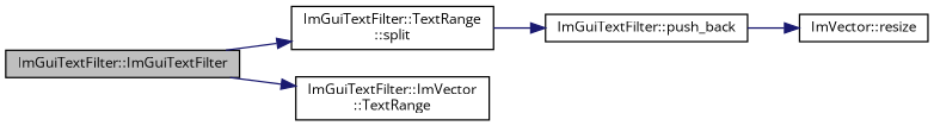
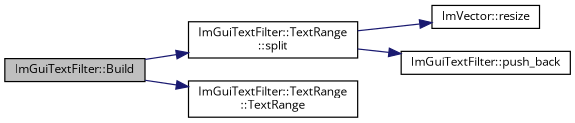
  digraph {
    fontname="Open Sans"
    rankdir=LR
    node [color=black fillcolor=white fontname="Open Sans" fontsize=10 shape=record style=filled]
    edge [color=midnightblue fontname="Open Sans" fontsize=10 labelfontname=Helvetica labelfontsize=10 style=solid]
-   n1 [fillcolor=grey75 fontcolor=black height=0.2 label="ImGuiTextFilter::ImGuiTextFilter" width=0.4]
+   n1 [fillcolor=grey75 fontcolor=black height=0.2 label="ImGuiTextFilter::Build" width=0.4]
    n2 [height=0.2 label="ImGuiTextFilter::TextRange\l::split" width=0.4]
-   n3 [height=0.2 label="ImGuiTextFilter::ImVector\l::TextRange" width=0.4]
+   n3 [height=0.2 label="ImGuiTextFilter::TextRange\l::TextRange" width=0.4]
    n4 [height=0.2 label="ImVector::resize" width=0.4]
    n5 [height=0.2 label="ImGuiTextFilter::push_back" width=0.4]
    n1 -> n2
    n1 -> n3
-   n5 -> n4
+   n2 -> n4
    n2 -> n5
  }
